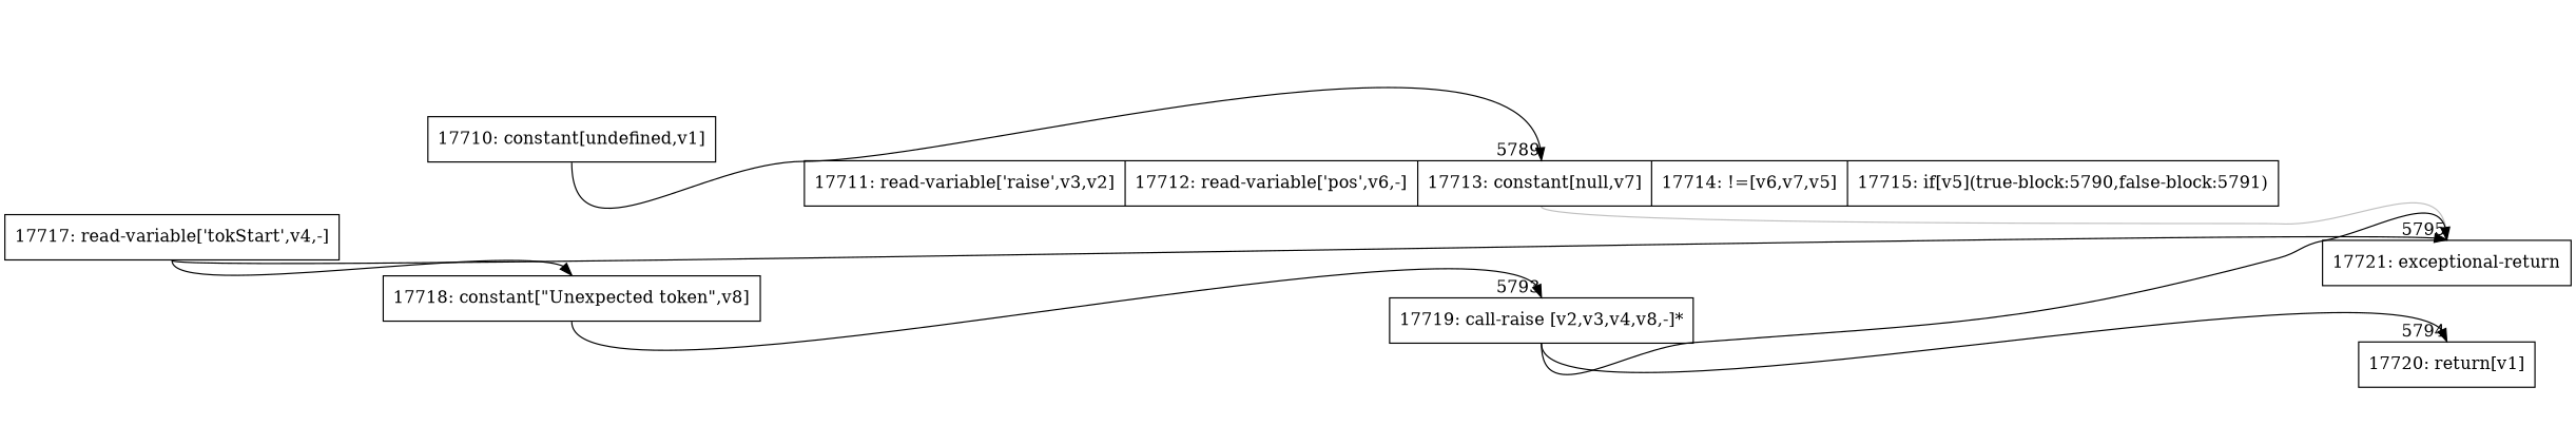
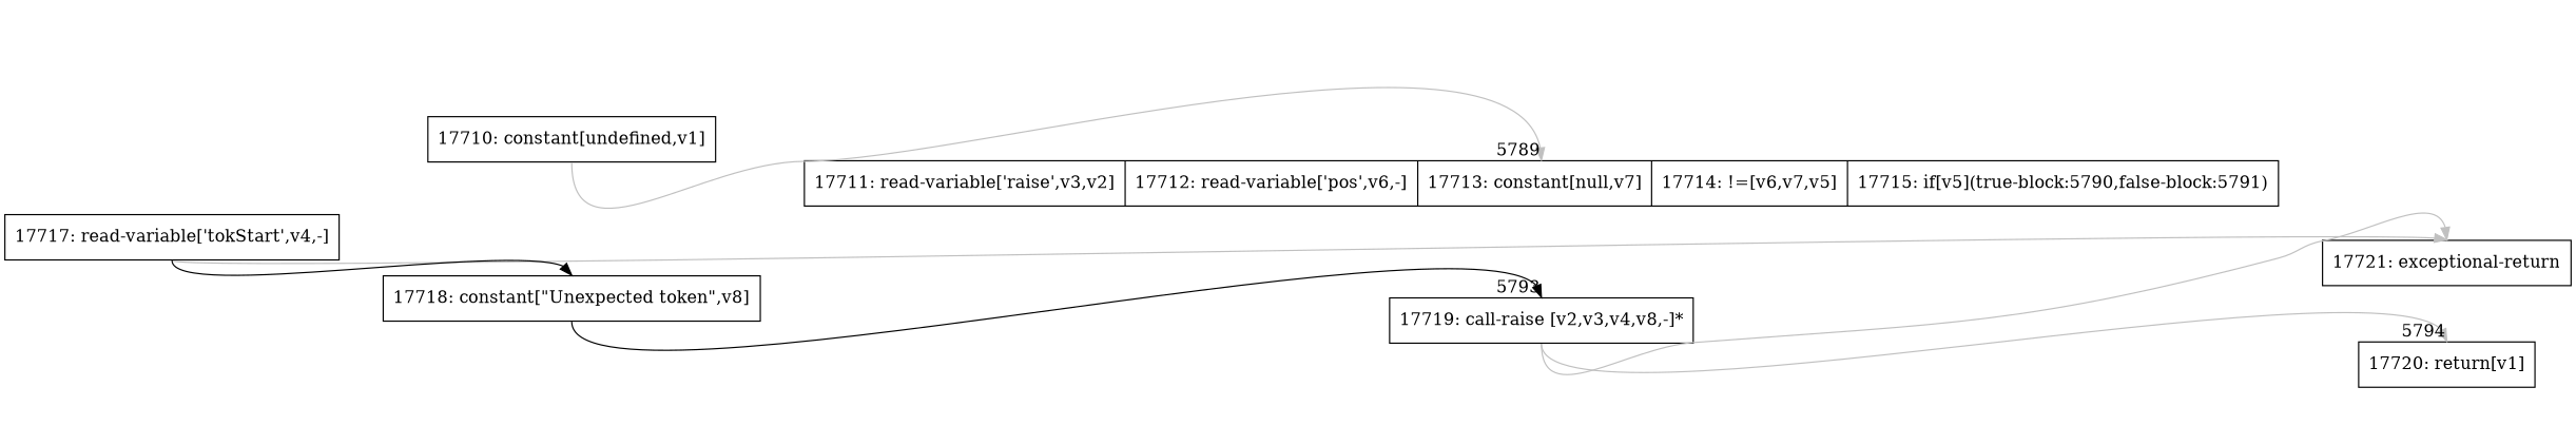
  digraph {
    rankdir=LR
    node [shape=record]
    edge [headport=n tailport=s]
    n1 [label="{17710: constant[undefined,v1]}"]
    n2 [label="{17711: read-variable['raise',v3,v2]|17712: read-variable['pos',v6,-]|17713: constant[null,v7]|17714: !=[v6,v7,v5]|17715: if[v5](true-block:5790,false-block:5791)}"]
    n3 [label="{17721: exceptional-return}"]
    n4 [label="{17717: read-variable['tokStart',v4,-]}"]
    n5 [label="{17718: constant[\"Unexpected token\",v8]}"]
    n6 [label="{17719: call-raise [v2,v3,v4,v8,-]*}"]
    n7 [label="{17720: return[v1]}"]
-   n1 -> n2 [headlabel="      5789"]
-   n2 -> n3 [color=gray headlabel="      5795"]
-   n4 -> n3 [color=black]
+   n1 -> n2 [headlabel="      5789" color=gray]
+   n4 -> n3 [color=gray]
    n4 -> n5
    n5 -> n6 [headlabel="      5793"]
-   n6 -> n3 [color=black]
-   n6 -> n7 [headlabel="      5794"]
+   n6 -> n3 [color=gray]
+   n6 -> n7 [headlabel="      5794" color=gray]
  }
